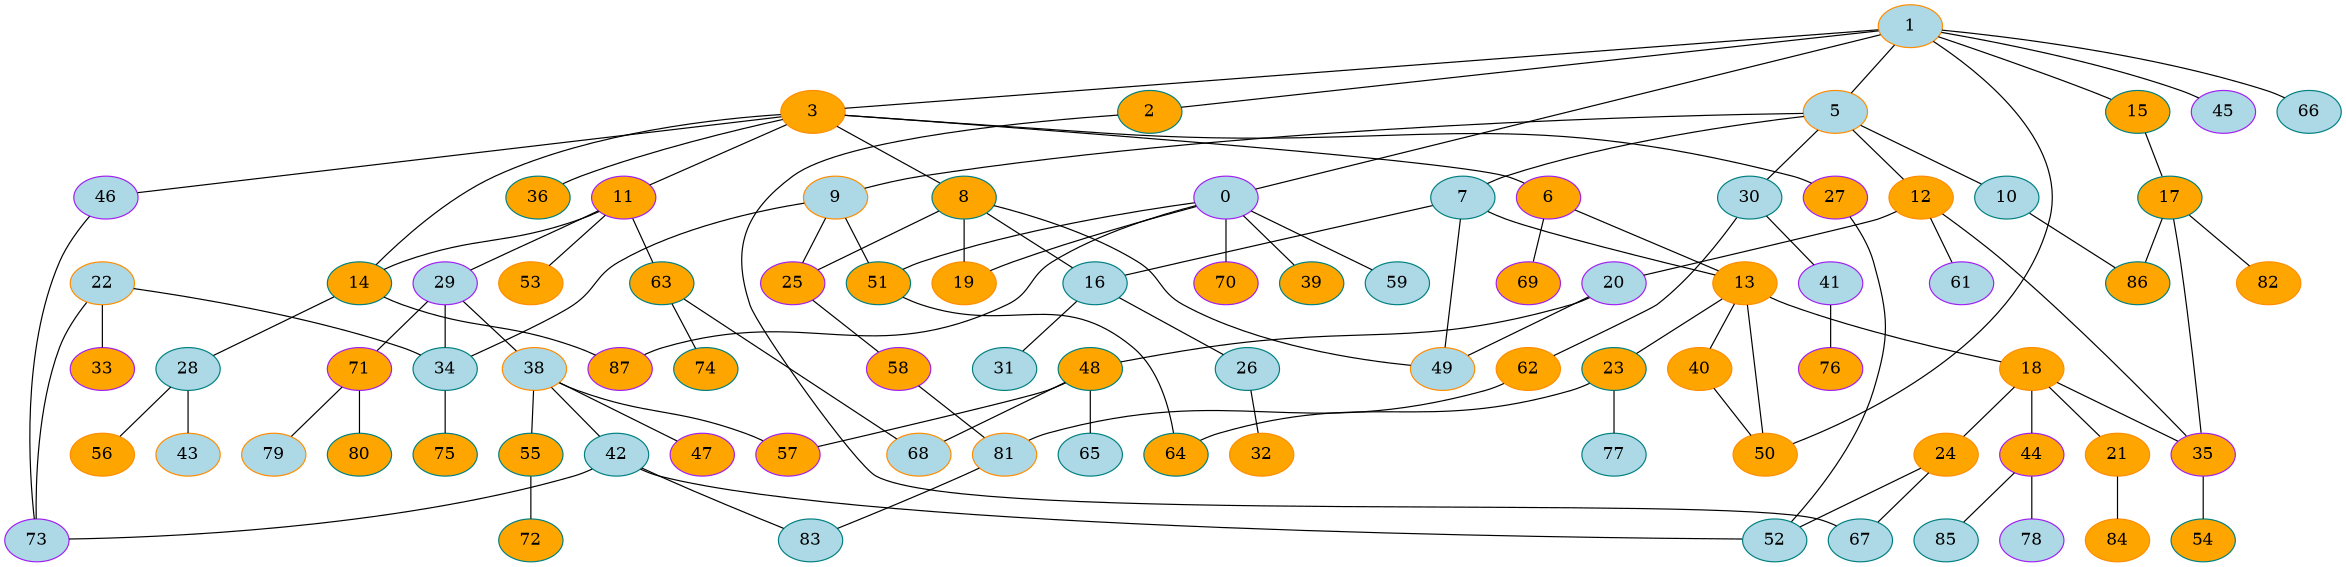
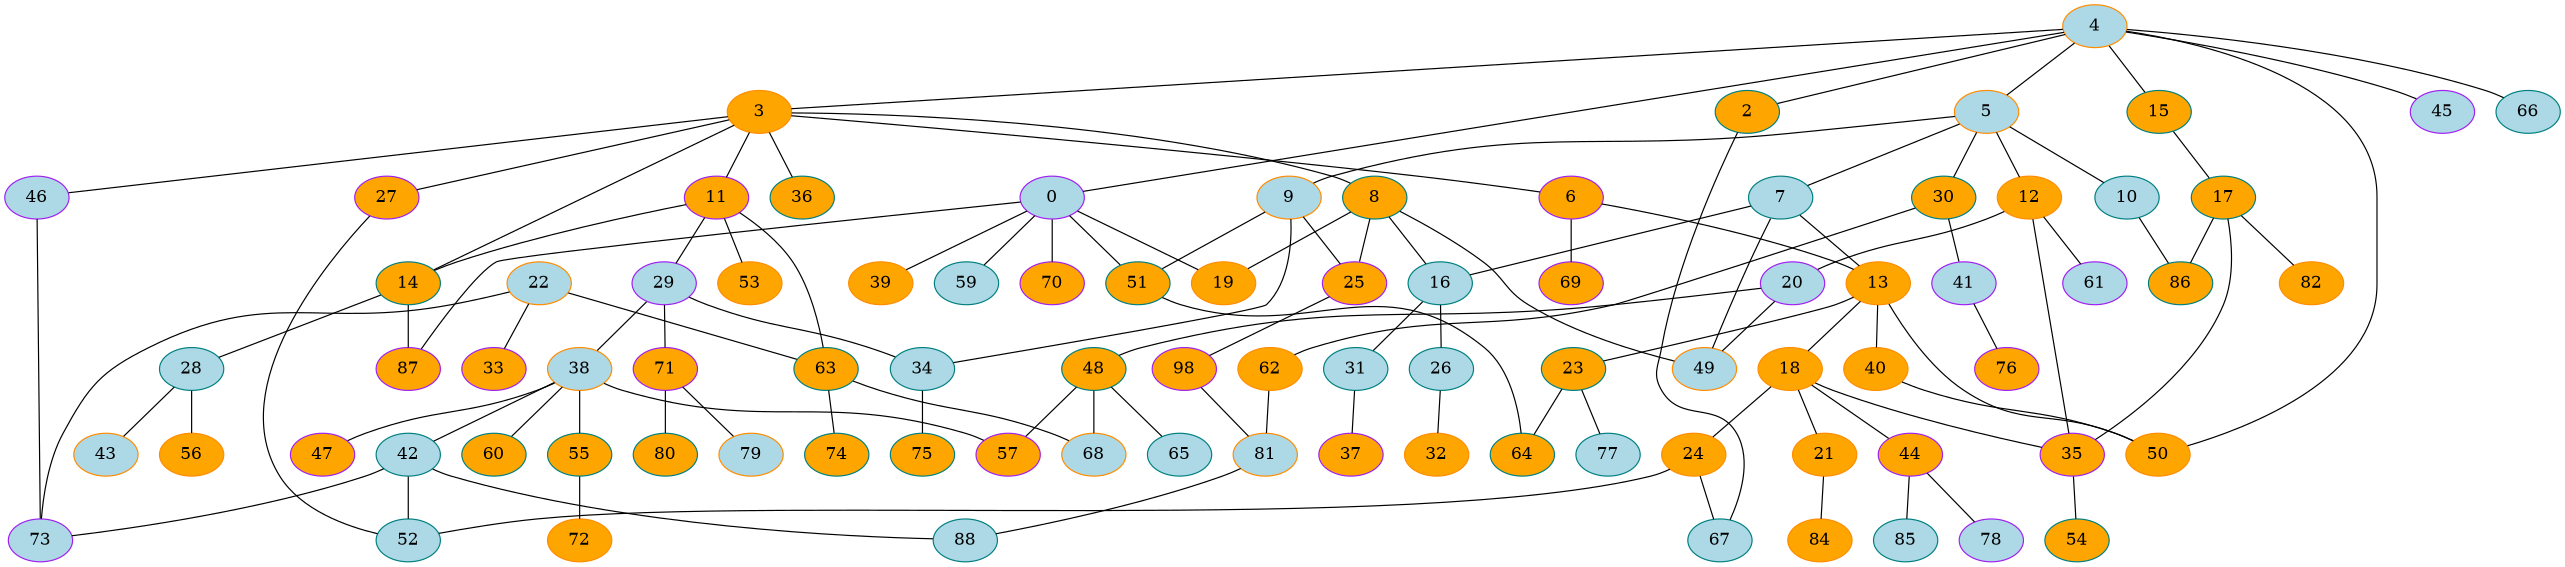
  graph {
    node [color=teal fillcolor=orange style=filled]
-   1 [color=darkorange fillcolor=lightblue]
+   1 [color=darkorange fillcolor=lightblue label=4]
    2
    3 [color=darkorange]
    n4 [color=purple fillcolor=lightblue label=0]
    5 [color=darkorange fillcolor=lightblue]
    15
    45 [color=purple fillcolor=lightblue]
    50 [color=darkorange]
    66 [fillcolor=lightblue]
    67 [fillcolor=lightblue]
    6 [color=purple]
    8
    11 [color=purple]
    14
    27 [color=purple]
    36
    46 [color=purple fillcolor=lightblue]
    19 [color=darkorange]
-   39
+   39 [color=darkorange]
    51
    59 [fillcolor=lightblue]
    70 [color=purple]
    87 [color=purple]
    7 [fillcolor=lightblue]
    9 [color=darkorange fillcolor=lightblue]
    10 [fillcolor=lightblue]
    12 [color=darkorange]
-   30 [fillcolor=lightblue]
+   30
    17
    13 [color=darkorange]
    69 [color=purple]
    16 [fillcolor=lightblue]
    49 [color=darkorange fillcolor=lightblue]
    25 [color=purple]
    29 [color=purple fillcolor=lightblue]
    53 [color=darkorange]
    63
    28 [fillcolor=lightblue]
    52 [fillcolor=lightblue]
    73 [color=purple fillcolor=lightblue]
    64
    34 [fillcolor=lightblue]
    86
    20 [color=purple fillcolor=lightblue]
    35 [color=purple]
    61 [color=purple fillcolor=lightblue]
    41 [color=purple fillcolor=lightblue]
    62 [color=darkorange]
    18 [color=darkorange]
    23
    40 [color=darkorange]
    26 [fillcolor=lightblue]
    31 [fillcolor=lightblue]
-   58 [color=purple]
+   58 [color=purple label=98]
    75
    38 [color=darkorange fillcolor=lightblue]
    71 [color=purple]
    68 [color=darkorange fillcolor=lightblue]
    74
    48
    54
    21 [color=darkorange]
    24 [color=darkorange]
    44 [color=purple]
    77 [fillcolor=lightblue]
    43 [color=darkorange fillcolor=lightblue]
    56 [color=darkorange]
    82 [color=darkorange]
    32 [color=darkorange]
+   37 [color=purple]
    22 [color=darkorange fillcolor=lightblue]
    33 [color=purple]
    84 [color=darkorange]
    78 [color=purple fillcolor=lightblue]
    85 [fillcolor=lightblue]
    57 [color=purple]
    65 [fillcolor=lightblue]
    81 [color=darkorange fillcolor=lightblue]
    42 [fillcolor=lightblue]
    47 [color=purple]
    55
+   60
    79 [color=darkorange fillcolor=lightblue]
    80
    76 [color=purple]
-   83 [fillcolor=lightblue]
-   72
+   83 [fillcolor=lightblue label=88]
+   72 [color=darkorange]
    1 -- 2
    1 -- 3
    1 -- n4
    1 -- 5
    1 -- 15
    1 -- 45
    1 -- 50
    1 -- 66
    2 -- 67
    3 -- 6
    3 -- 8
    3 -- 11
    3 -- 14
    3 -- 27
    3 -- 36
    3 -- 46
    n4 -- 19
    n4 -- 39
    n4 -- 51
    n4 -- 59
    n4 -- 70
    n4 -- 87
    5 -- 7
    5 -- 9
    5 -- 10
    5 -- 12
    5 -- 30
    15 -- 17
    6 -- 13
    6 -- 69
    8 -- 19
    8 -- 16
    8 -- 49
    8 -- 25
    11 -- 14
    11 -- 29
    11 -- 53
    11 -- 63
    14 -- 87
    14 -- 28
    27 -- 52
    46 -- 73
    51 -- 64
    7 -- 13
    7 -- 16
    7 -- 49
    9 -- 51
    9 -- 25
    9 -- 34
    10 -- 86
    12 -- 20
    12 -- 35
    12 -- 61
    30 -- 41
    30 -- 62
    17 -- 86
    17 -- 35
    17 -- 82
    13 -- 50
    13 -- 18
    13 -- 23
    13 -- 40
    16 -- 26
    16 -- 31
    25 -- 58
    29 -- 34
    29 -- 38
    29 -- 71
    63 -- 68
    63 -- 74
    28 -- 43
    28 -- 56
    34 -- 75
    20 -- 49
    20 -- 48
    35 -- 54
    41 -- 76
    62 -- 81
    18 -- 35
    18 -- 21
    18 -- 24
    18 -- 44
    23 -- 64
    23 -- 77
    40 -- 50
    26 -- 32
+   31 -- 37
    58 -- 81
    38 -- 57
    38 -- 42
    38 -- 47
    38 -- 55
+   38 -- 60
    71 -- 79
    71 -- 80
    48 -- 68
    48 -- 57
    48 -- 65
    21 -- 84
    24 -- 67
    24 -- 52
    44 -- 78
    44 -- 85
    22 -- 73
-   22 -- 34
+   22 -- 63
    22 -- 33
    81 -- 83
    42 -- 52
    42 -- 73
    42 -- 83
    55 -- 72
  }
